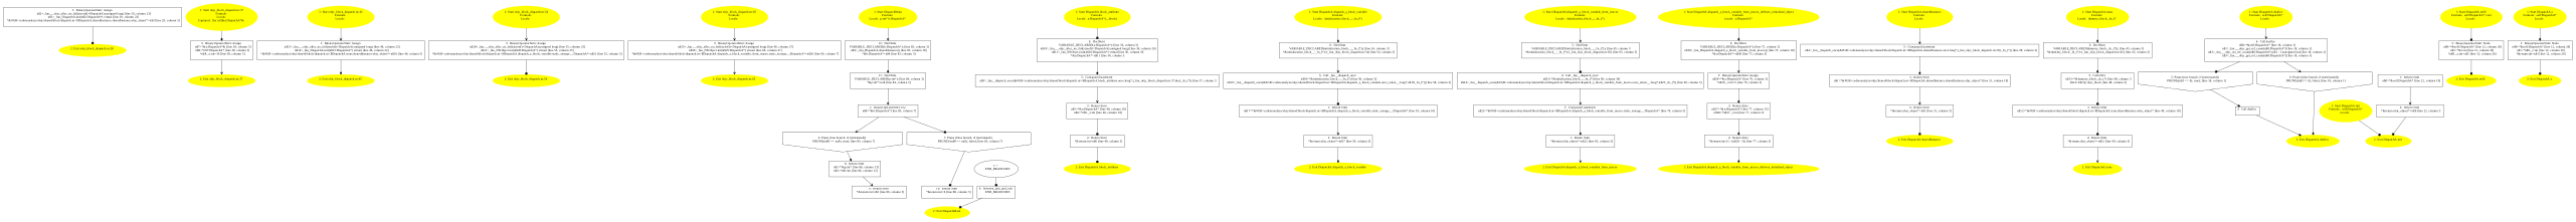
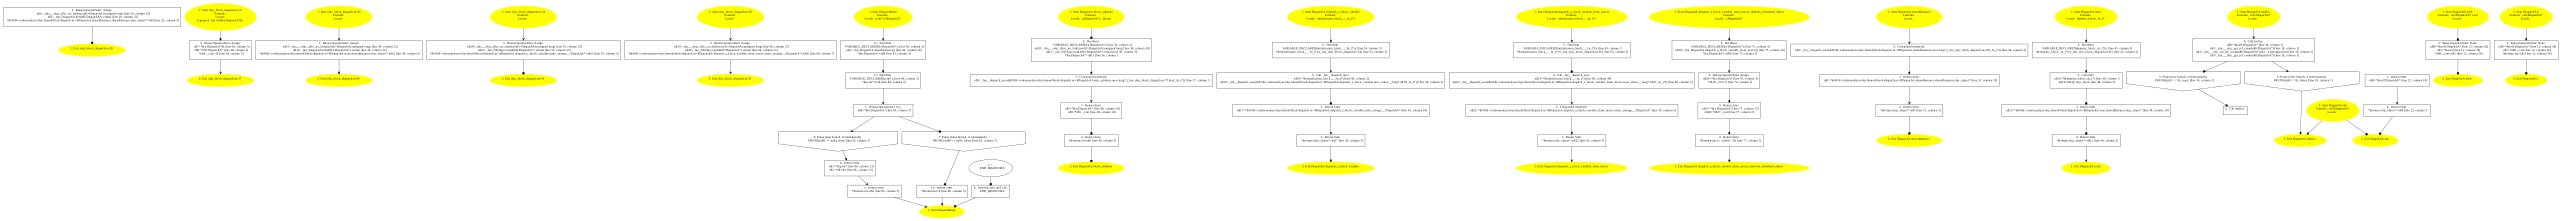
  digraph {
    fontname="Liberation Serif"
    node [fontname="Liberation Serif" shape=box]
    edge [arrowhead=vee fontname="Liberation Serif"]
    n1 [label="3:  BinaryOperatorStmt: Assign \n   n$2=_fun___objc_alloc_no_fail(sizeof(t=DispatchA):unsigned long) [line 29, column 23]\n  n$3=_fun_DispatchA.init(n$2:DispatchA*) virtual [line 29, column 22]\n  *&#GB<codetoanalyze/objc/shared/block/dispatch.m>$DispatchA.sharedInstance.sharedInstance:objc_object*=n$3 [line 29, column 5]\n "]
    n2 [color=yellow label="2: Exit objc_block_dispatch.m:28 \n  " style=filled shape=""]
    n3 [color=yellow label="1: Start objc_block_dispatch.m:37\nFormals: \nLocals: \nCaptured:  [by ref]&a:DispatchA*& \n  " style=filled shape=""]
    n4 [label="3:  BinaryOperatorStmt: Assign \n   n$7=*&a:DispatchA*& [line 38, column 5]\n  n$8=*n$7:DispatchA* [line 38, column 5]\n  *n$8._x:int=10 [line 38, column 5]\n "]
    n5 [color=yellow label="2: Exit objc_block_dispatch.m:37 \n  " style=filled shape=""]
    n6 [color=yellow label="1: Start objc_block_dispatch.m:45\nFormals: \nLocals:  \n  " style=filled shape=""]
    n7 [label="3:  BinaryOperatorStmt: Assign \n   n$15=_fun___objc_alloc_no_fail(sizeof(t=DispatchA):unsigned long) [line 46, column 23]\n  n$16=_fun_DispatchA.init(n$15:DispatchA*) virtual [line 46, column 22]\n  *&#GB<codetoanalyze/objc/shared/block/dispatch.m>$DispatchA.trans.sharedInstance:objc_object*=n$16 [line 46, column 5]\n "]
    n8 [color=yellow label="2: Exit objc_block_dispatch.m:45 \n  " style=filled shape=""]
    n9 [color=yellow label="1: Start objc_block_dispatch.m:54\nFormals: \nLocals:  \n  " style=filled shape=""]
    n10 [label="3:  BinaryOperatorStmt: Assign \n   n$20=_fun___objc_alloc_no_fail(sizeof(t=DispatchA):unsigned long) [line 55, column 25]\n  n$21=_fun_NSObject.init(n$20:DispatchA*) virtual [line 55, column 25]\n  *&#GB<codetoanalyze/objc/shared/block/dispatch.m>$DispatchA.dispatch_a_block_variable.static_storage__:DispatchA*=n$21 [line 55, column 5]\n "]
    n11 [color=yellow label="2: Exit objc_block_dispatch.m:54 \n  " style=filled shape=""]
    n12 [color=yellow label="1: Start objc_block_dispatch.m:65\nFormals: \nLocals:  \n  " style=filled shape=""]
    n13 [label="3:  BinaryOperatorStmt: Assign \n   n$25=_fun___objc_alloc_no_fail(sizeof(t=DispatchA):unsigned long) [line 66, column 27]\n  n$26=_fun_NSObject.init(n$25:DispatchA*) virtual [line 66, column 27]\n  *&#GB<codetoanalyze/objc/shared/block/dispatch.m>$DispatchA.dispatch_a_block_variable_from_macro.static_storage__:DispatchA*=n$26 [line 66, column 7]\n "]
    n14 [color=yellow label="2: Exit objc_block_dispatch.m:65 \n  " style=filled shape=""]
    n15 [color=yellow label="1: Start DispatchMain\nFormals: \nLocals:  p:int* b:DispatchA* \n  " style=filled shape=""]
    n16 [label="12:  DeclStmt \n   VARIABLE_DECLARED(b:DispatchA*); [line 83, column 3]\n  n$4=_fun_DispatchA.sharedInstance() [line 83, column 18]\n  *&b:DispatchA*=n$4 [line 83, column 3]\n "]
    n17 [label="11:  DeclStmt \n   VARIABLE_DECLARED(p:int*); [line 84, column 3]\n  *&p:int*=null [line 84, column 3]\n "]
    n18 [label="5:  BinaryOperatorStmt: EQ \n   n$0=*&b:DispatchA* [line 85, column 7]\n "]
    n19 [color=yellow label="2: Exit DispatchMain \n  " style=filled shape=""]
    n20 [label="3: + \n   END_BRANCHES\n " shape=""]
    n21 [label="4:  between_join_and_exit \n   END_BRANCHES\n "]
    n22 [label="6: Prune (true branch, if (terminated)) \n   PRUNE((n$0 == null), true); [line 85, column 7]\n " shape=invhouse]
    n23 [label="7: Prune (false branch, if (terminated)) \n   PRUNE(!(n$0 == null), false); [line 85, column 7]\n " shape=invhouse]
    n24 [label="8:  Return Stmt \n   n$1=*&p:int* [line 86, column 13]\n  n$2=*n$1:int [line 86, column 12]\n "]
    n25 [label="10:  Return Stmt \n   *&return:int=0 [line 88, column 5]\n "]
    n26 [label="9:  Return Stmt \n   *&return:int=n$2 [line 86, column 5]\n "]
    n27 [color=yellow label="1: Start DispatchA.block_attribute\nFormals: \nLocals:  a:DispatchA*(__block) \n  " style=filled shape=""]
    n28 [label="6:  DeclStmt \n   VARIABLE_DECLARED(a:DispatchA*); [line 36, column 3]\n  n$10=_fun___objc_alloc_no_fail(sizeof(t=DispatchA):unsigned long) [line 36, column 26]\n  n$11=_fun_NSObject.init(n$10:DispatchA*) virtual [line 36, column 26]\n  *&a:DispatchA*=n$11 [line 36, column 3]\n "]
    n29 [label="5:  Compound statement \n   n$9=_fun__dispatch_once(&#GB<codetoanalyze/objc/shared/block/dispatch.m>$DispatchA.block_attribute.once:long*,(_fun_objc_block_dispatch.m:37,&a):_fn_(*)) [line 37, column 3]\n "]
    n30 [label="3:  Return Stmt \n   n$5=*&a:DispatchA* [line 40, column 10]\n  n$6=*n$5._x:int [line 40, column 10]\n "]
    n31 [color=yellow label="2: Exit DispatchA.block_attribute \n  " style=filled shape=""]
    n32 [label="4:  Return Stmt \n   *&return:int=n$6 [line 40, column 3]\n "]
    n33 [color=yellow label="1: Start DispatchA.dispatch_a_block_variable\nFormals: \nLocals:  initialization_block__:_fn_(*) \n  " style=filled shape=""]
    n34 [label="6:  DeclStmt \n   VARIABLE_DECLARED(initialization_block__:_fn_(*)); [line 54, column 3]\n  *&initialization_block__:_fn_(*)=(_fun_objc_block_dispatch.m:54) [line 54, column 3]\n "]
    n35 [label="5:  Call _fun__dispatch_once \n   n$18=*&initialization_block__:_fn_(*) [line 58, column 32]\n  n$19=_fun__dispatch_once(&#GB<codetoanalyze/objc/shared/block/dispatch.m>$DispatchA.dispatch_a_block_variable.once_token__:long*,n$18:_fn_(*)) [line 58, column 3]\n "]
    n36 [label="3:  Return Stmt \n   n$17=*&#GB<codetoanalyze/objc/shared/block/dispatch.m>$DispatchA.dispatch_a_block_variable.static_storage__:DispatchA* [line 59, column 10]\n "]
    n37 [color=yellow label="2: Exit DispatchA.dispatch_a_block_variable \n  " style=filled shape=""]
    n38 [label="4:  Return Stmt \n   *&return:objc_object*=n$17 [line 59, column 3]\n "]
    n39 [color=yellow label="1: Start DispatchA.dispatch_a_block_variable_from_macro\nFormals: \nLocals:  initialization_block__:_fn_(*) \n  " style=filled shape=""]
    n40 [label="5:  DeclStmt \n   VARIABLE_DECLARED(initialization_block__:_fn_(*)); [line 65, column 5]\n  *&initialization_block__:_fn_(*)=(_fun_objc_block_dispatch.m:65) [line 65, column 5]\n "]
    n41 [label="4:  Call _fun__dispatch_once \n   n$23=*&initialization_block__:_fn_(*) [line 69, column 34]\n  n$24=_fun__dispatch_once(&#GB<codetoanalyze/objc/shared/block/dispatch.m>$DispatchA.dispatch_a_block_variable_from_macro.once_token__:long*,n$23:_fn_(*)) [line 69, column 5]\n "]
    n42 [label="3:  Compound statement \n   n$22=*&#GB<codetoanalyze/objc/shared/block/dispatch.m>$DispatchA.dispatch_a_block_variable_from_macro.static_storage__:DispatchA* [line 70, column 5]\n "]
    n43 [color=yellow label="2: Exit DispatchA.dispatch_a_block_variable_from_macro \n  " style=filled shape=""]
    n44 [label="6:  Return Stmt \n   *&return:objc_object*=n$22 [line 63, column 3]\n "]
    n45 [color=yellow label="1: Start DispatchA.dispatch_a_block_variable_from_macro_delivers_initialised_object\nFormals: \nLocals:  a:DispatchA* \n  " style=filled shape=""]
    n46 [label="6:  DeclStmt \n   VARIABLE_DECLARED(a:DispatchA*); [line 75, column 3]\n  n$30=_fun_DispatchA.dispatch_a_block_variable_from_macro() [line 75, column 18]\n  *&a:DispatchA*=n$30 [line 75, column 3]\n "]
    n47 [label="5:  BinaryOperatorStmt: Assign \n   n$29=*&a:DispatchA* [line 76, column 3]\n  *n$29._x:int=5 [line 76, column 3]\n "]
    n48 [label="3:  Return Stmt \n   n$27=*&a:DispatchA* [line 77, column 15]\n  n$28=*n$27._x:int [line 77, column 15]\n "]
    n49 [color=yellow label="2: Exit DispatchA.dispatch_a_block_variable_from_macro_delivers_initialised_object \n  " style=filled shape=""]
    n50 [label="4:  Return Stmt \n   *&return:int=(1 / (n$28 - 5)) [line 77, column 3]\n "]
    n51 [color=yellow label="1: Start DispatchA.sharedInstance\nFormals: \nLocals:  \n  " style=filled shape=""]
    n52 [label="5:  Compound statement \n   n$4=_fun__dispatch_once(&#GB<codetoanalyze/objc/shared/block/dispatch.m>$DispatchA.sharedInstance.once:long*,(_fun_objc_block_dispatch.m:28):_fn_(*)) [line 28, column 3]\n "]
    n53 [label="3:  Return Stmt \n   n$1=*&#GB<codetoanalyze/objc/shared/block/dispatch.m>$DispatchA.sharedInstance.sharedInstance:objc_object* [line 31, column 10]\n "]
    n54 [label="4:  Return Stmt \n   *&return:objc_object*=n$1 [line 31, column 3]\n "]
    n55 [color=yellow label="2: Exit DispatchA.sharedInstance \n  " style=filled shape=""]
    n56 [color=yellow label="1: Start DispatchA.trans\nFormals: \nLocals:  dummy_block:_fn_(*) \n  " style=filled shape=""]
    n57 [label="6:  DeclStmt \n   VARIABLE_DECLARED(dummy_block:_fn_(*)); [line 45, column 3]\n  *&dummy_block:_fn_(*)=(_fun_objc_block_dispatch.m:45) [line 45, column 3]\n "]
    n58 [label="5:  Call n$13 \n   n$13=*&dummy_block:_fn_(*) [line 48, column 3]\n  n$14=n$13() objc_block [line 48, column 3]\n "]
    n59 [label="3:  Return Stmt \n   n$12=*&#GB<codetoanalyze/objc/shared/block/dispatch.m>$DispatchA.trans.sharedInstance:objc_object* [line 49, column 10]\n "]
    n60 [color=yellow label="2: Exit DispatchA.trans \n  " style=filled shape=""]
    n61 [label="4:  Return Stmt \n   *&return:objc_object*=n$12 [line 49, column 3]\n "]
    n62 [color=yellow label="1: Start DispatchA.dealloc\nFormals:  self:DispatchA*\nLocals:  \n  " style=filled shape=""]
    n63 [label="4:  Call dealloc \n   n$0=*&self:DispatchA* [line 18, column 1]\n  n$1=_fun___objc_get_ref_count(n$0:DispatchA*) [line 18, column 1]\n  n$2=_fun___objc_set_ref_count(n$0:DispatchA*,(n$1 - 1):unsigned int) [line 18, column 1]\n  n$3=_fun___objc_get_ref_count(n$0:DispatchA*) [line 18, column 1]\n "]
    n64 [label="5: Prune (true branch, if (terminated)) \n   PRUNE((n$3 == 0), true); [line 18, column 1]\n " shape=invhouse]
    n65 [label="6: Prune (false branch, if (terminated)) \n   PRUNE((n$3 != 0), false); [line 18, column 1]\n " shape=invhouse]
    n66 [label="3:  Call dealloc \n  "]
    n67 [color=yellow label="2: Exit DispatchA.dealloc \n  " style=filled shape=""]
    n68 [color=yellow label="1: Start DispatchA.init\nFormals:  self:DispatchA*\nLocals:  \n  " style=filled shape=""]
    n69 [color=yellow label="2: Exit DispatchA.init \n  " style=filled shape=""]
    n70 [label="3:  Return Stmt \n   n$0=*&self:DispatchA* [line 22, column 10]\n "]
    n71 [label="4:  Return Stmt \n   *&return:objc_object*=n$0 [line 22, column 3]\n "]
    n72 [color=yellow label="1: Start DispatchA.setX:\nFormals:  self:DispatchA* x:int\nLocals:  \n  " style=filled shape=""]
    n73 [label="3:  BinaryOperatorStmt: Node \n   n$0=*&self:DispatchA* [line 12, column 26]\n  n$1=*&x:int [line 12, column 26]\n  *n$0._x:int=n$1 [line 12, column 26]\n "]
    n74 [color=yellow label="2: Exit DispatchA.setX: \n  " style=filled shape=""]
    n75 [color=yellow label="1: Start DispatchA.x\nFormals:  self:DispatchA*\nLocals:  \n  " style=filled shape=""]
    n76 [label="3:  BinaryOperatorStmt: Node \n   n$0=*&self:DispatchA* [line 12, column 26]\n  n$1=*n$0._x:int [line 12, column 26]\n  *&return:int=n$1 [line 12, column 26]\n "]
    n77 [color=yellow label="2: Exit DispatchA.x \n  " style=filled shape=""]
    n1 -> n2 [arrowhead=box]
    n3 -> n4 [arrowhead=diamond]
    n4 -> n5
    n6 -> n7
    n7 -> n8 [arrowhead=diamond]
    n9 -> n10
    n10 -> n11 [arrowhead=box]
    n12 -> n13
    n13 -> n14
    n15 -> n16
    n16 -> n17 [arrowhead=diamond]
    n17 -> n18
    n18 -> n22
    n18 -> n23 [arrowhead=box]
    n20 -> n21 [arrowhead=box]
    n21 -> n19 [arrowhead=box]
    n22 -> n24 [arrowhead=diamond]
    n23 -> n25 [arrowhead=box]
    n24 -> n26
+   n25 -> n19 [arrowhead=diamond]
+   n26 -> n19
    n27 -> n28 [arrowhead=box]
    n28 -> n29 [arrowhead=diamond]
    n29 -> n30
    n30 -> n32 [arrowhead=box]
    n32 -> n31 [arrowhead=box]
    n33 -> n34 [arrowhead=diamond]
    n34 -> n35
    n35 -> n36 [arrowhead=box]
    n36 -> n38
    n38 -> n37 [arrowhead=diamond]
    n39 -> n40
    n40 -> n41 [arrowhead=box]
    n41 -> n42
    n42 -> n44 [arrowhead=diamond]
    n44 -> n43
    n45 -> n46 [arrowhead=diamond]
    n46 -> n47
    n47 -> n48 [arrowhead=diamond]
    n48 -> n50 [arrowhead=diamond]
    n50 -> n49 [arrowhead=diamond]
    n51 -> n52
    n52 -> n53 [arrowhead=diamond]
    n53 -> n54
    n54 -> n55 [arrowhead=box]
    n56 -> n57 [arrowhead=diamond]
    n57 -> n58 [arrowhead=diamond]
    n58 -> n59 [arrowhead=box]
    n59 -> n61 [arrowhead=box]
    n61 -> n60
    n62 -> n63
    n63 -> n64 [arrowhead=box]
    n63 -> n65
    n64 -> n66 [arrowhead=diamond]
    n65 -> n67 [arrowhead=diamond]
-   n66 -> n67 [arrowhead=diamond]
+   n68 -> n67 [arrowhead=diamond]
    n68 -> n69 [arrowhead=box]
    n70 -> n71
    n71 -> n69 [arrowhead=box]
    n72 -> n73 [arrowhead=box]
    n73 -> n74 [arrowhead=box]
    n75 -> n76 [arrowhead=diamond]
    n76 -> n77 [arrowhead=box]
  }
